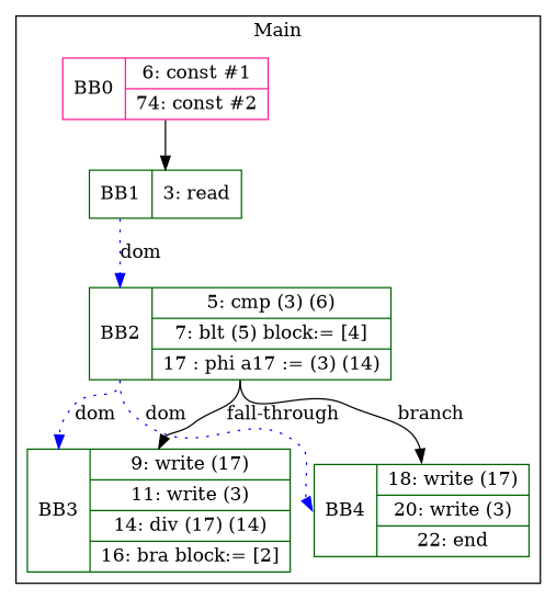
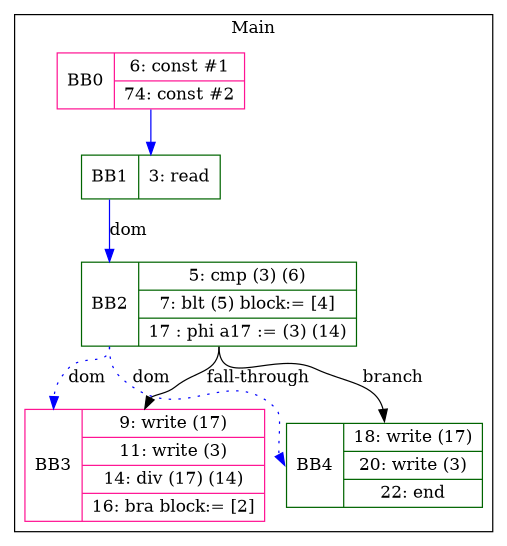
  digraph {
    node [color=darkgreen shape=record]
    edge [headport=n tailport=s]
    n1 [color=deeppink label="<b>BB0|{6: const #1|74: const #2}"]
    n2 [label="<b>BB1|{3: read}"]
    n3 [label="<b>BB2|{5: cmp (3) (6)|7: blt (5) block:= [4]|17 : phi a17 := (3) (14)}"]
-   n4 [label="<b>BB3|{9: write (17)|11: write (3)|14: div (17) (14)|16: bra block:= [2]}"]
+   n4 [color=deeppink label="<b>BB3|{9: write (17)|11: write (3)|14: div (17) (14)|16: bra block:= [2]}"]
    n5 [label="<b>BB4|{18: write (17)|20: write (3)|22: end}"]
    subgraph cluster_1 {
      label=Main
      n1
      n2
      n3
      n4
      n5
    }
-   n1 -> n2
-   n2 -> n3 [color=blue headport=b label=dom style=dotted tailport=b]
+   n1 -> n2 [color=blue]
+   n2 -> n3 [color=blue headport=b label=dom style=solid tailport=b]
    n3 -> n4 [color=blue headport=b label=dom style=dotted tailport=b]
    n3 -> n4 [label="fall-through"]
    n3 -> n5 [color=blue headport=b label=dom style=dotted tailport=b]
    n3 -> n5 [label=branch]
  }
